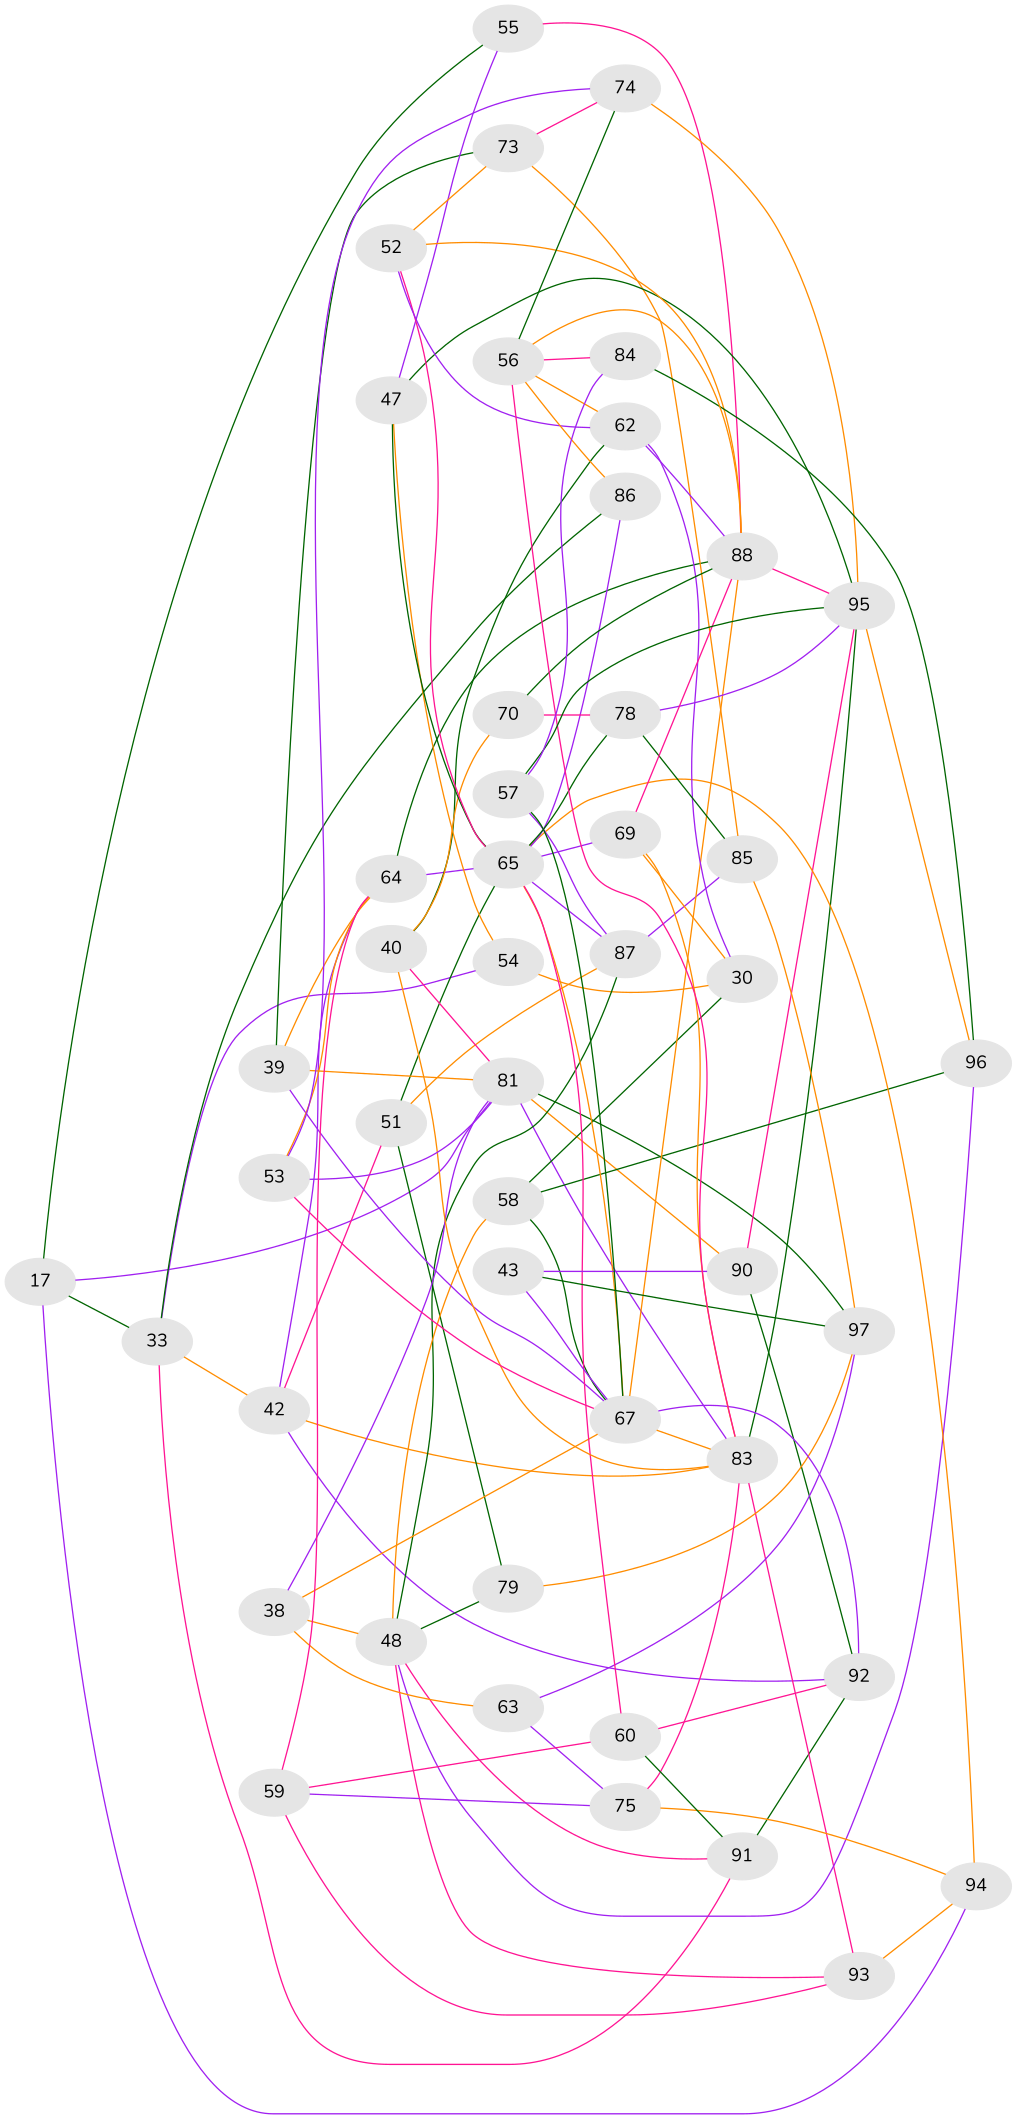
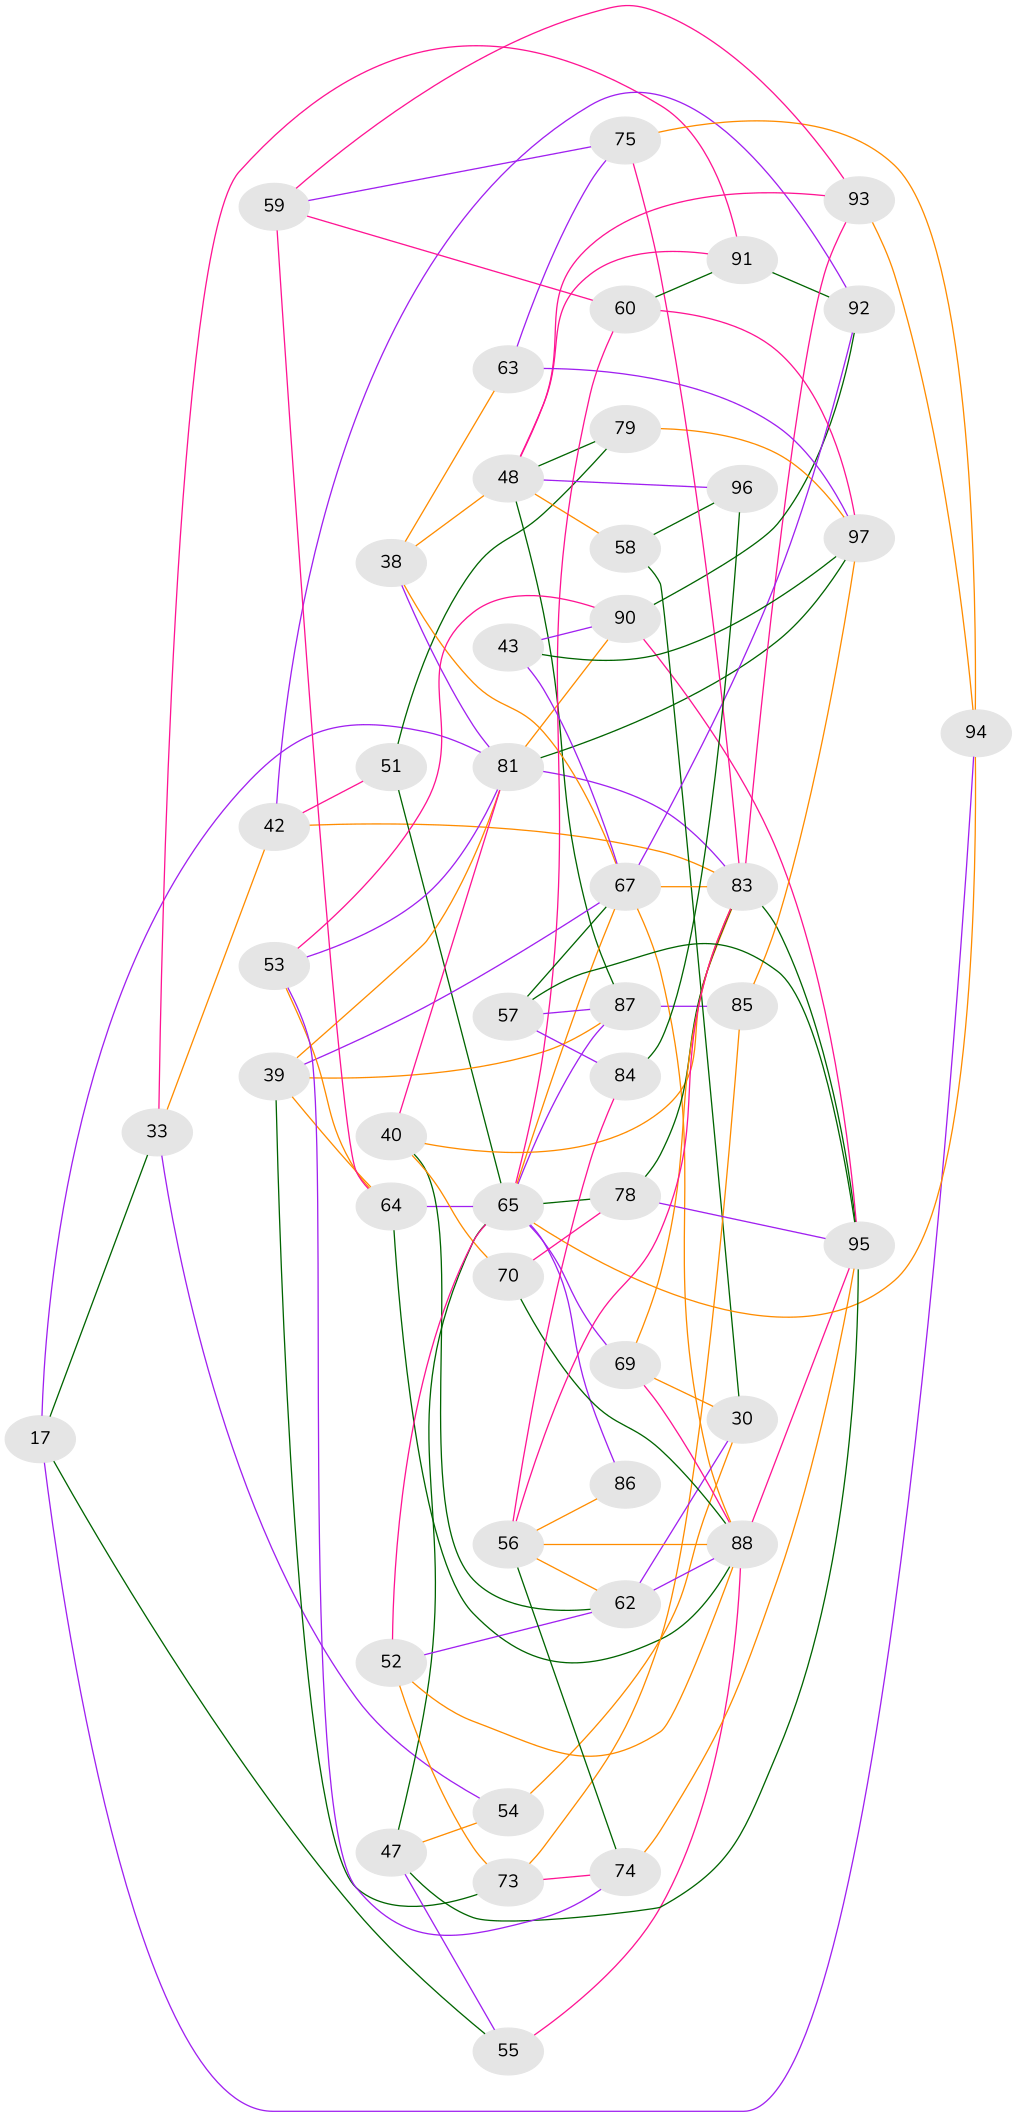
  graph {
    fontname=Nunito
    rankdir=LR
    node [color=gray90 fontname=Nunito style=filled]
    edge [color=darkorange fontname=Nunito]
    17 [super="+4"]
    n2 [label=33 super="+13"]
    55
    81 [super="+11+35+50"]
    94
    42 [super="+24"]
    54
    86
    91
    88 [super="+8+18+31+87+61"]
    83 [super="+12+28+82+44"]
    90
    97 [super="+32+72"]
    51
    64 [super="+2+23+46"]
    92
    n17 [label=30]
    48 [super="+3+41"]
    n19 [label=87 super="+45"]
    58 [super="+20"]
    79
    93 [super="+76"]
    96 [super="+14"]
    38
    63
    67 [super="+27+60"]
    75
    39 [super="+25"]
    73
    65 [super="+22+49+33+34"]
    74
    85
    62 [super="+21"]
    40
    70
    78
    95 [super="+71"]
    43
    47
    n40 [label=60]
    69 [super="+66"]
    52
    84
    53
    56 [super="+1+19"]
    57 [super="+5"]
    59
    17 -- n2 [color=darkgreen]
    17 -- 55 [color=darkgreen weight=2]
    17 -- 81 [color=purple weight=2]
    17 -- 94 [color=purple]
    n2 -- 42
    n2 -- 54 [color=purple]
-   n2 -- 86 [color=darkgreen weight=2]
    n2 -- 91 [color=deeppink]
    55 -- 88 [color=deeppink]
    81 -- 83 [color=purple]
    81 -- 90
    81 -- 97 [color=darkgreen weight=2]
    42 -- 83 [weight=2]
    42 -- 51 [color=deeppink]
-   42 -- 64 [color=purple]
    42 -- 92 [color=purple]
    54 -- n17
    91 -- 92 [color=darkgreen]
    88 -- 95 [color=deeppink weight=3]
    83 -- 93 [color=deeppink]
    83 -- 95 [color=darkgreen]
    90 -- 92 [color=darkgreen]
    90 -- 95 [color=deeppink]
    51 -- 79 [color=darkgreen]
    51 -- 65 [color=darkgreen]
    64 -- 88 [color=darkgreen weight=2]
    64 -- 65 [color=purple]
    48 -- 91 [color=deeppink]
    48 -- n19 [color=darkgreen]
    48 -- 58
    48 -- 79 [color=darkgreen]
    48 -- 93 [color=deeppink]
    48 -- 96 [color=purple weight=2]
    n19 -- 85 [color=purple]
    58 -- n17 [color=darkgreen]
    58 -- 96 [color=darkgreen weight=2]
-   58 -- 67 [color=darkgreen weight=2]
    79 -- 97
    93 -- 94
    38 -- 81 [color=purple]
    38 -- 48
    38 -- 63
    38 -- 67
    63 -- 97 [color=purple weight=2]
    63 -- 75 [color=purple]
    67 -- 88
    67 -- 83 [weight=2]
    67 -- 92 [color=purple]
    75 -- 94
    75 -- 83 [color=deeppink]
    39 -- 81
    39 -- 64 [weight=2]
-   51 -- n19
+   39 -- n19
    39 -- 67 [color=purple weight=2]
    39 -- 73 [color=darkgreen]
    73 -- 74 [color=deeppink]
    73 -- 85
    65 -- 94
    65 -- 86 [color=purple]
    65 -- n19 [color=purple]
    65 -- 67
    65 -- 78 [color=darkgreen]
    65 -- n40 [color=deeppink]
    65 -- 69 [color=purple weight=2]
    74 -- 95
    85 -- 97
    62 -- 88 [color=purple]
    62 -- n17 [color=purple]
    40 -- 81 [color=deeppink]
    40 -- 83
    40 -- 62 [color=darkgreen]
    40 -- 70
    70 -- 88 [color=darkgreen]
    70 -- 78 [color=deeppink]
-   78 -- 85 [color=darkgreen]
+   78 -- 83 [color=darkgreen]
    78 -- 95 [color=purple]
-   95 -- 96
    43 -- 90 [color=purple]
    43 -- 97 [color=darkgreen]
    43 -- 67 [color=purple]
    47 -- 55 [color=purple]
    47 -- 54
    47 -- 65 [color=darkgreen]
    47 -- 95 [color=darkgreen]
    n40 -- 91 [color=darkgreen]
-   n40 -- 92 [color=deeppink]
+   n40 -- 97 [color=deeppink]
    69 -- 88 [color=deeppink]
    69 -- 83 [weight=2]
    69 -- n17
    52 -- 88
    52 -- 73
    52 -- 65 [color=deeppink]
    52 -- 62 [color=purple]
    84 -- 96 [color=darkgreen]
    53 -- 81 [color=purple]
    53 -- 64
-   53 -- 67 [color=deeppink]
+   53 -- 90 [color=deeppink]
    53 -- 74 [color=purple]
    56 -- 86
    56 -- 88 [weight=3]
    56 -- 83 [color=deeppink]
    56 -- 74 [color=darkgreen]
    56 -- 62 [weight=3]
    56 -- 84 [color=deeppink]
    57 -- n19 [color=purple weight=2]
    57 -- 67 [color=darkgreen weight=2]
    57 -- 95 [color=darkgreen]
    57 -- 84 [color=purple]
    59 -- 64 [color=deeppink]
    59 -- 93 [color=deeppink]
    59 -- 75 [color=purple]
    59 -- n40 [color=deeppink]
  }
